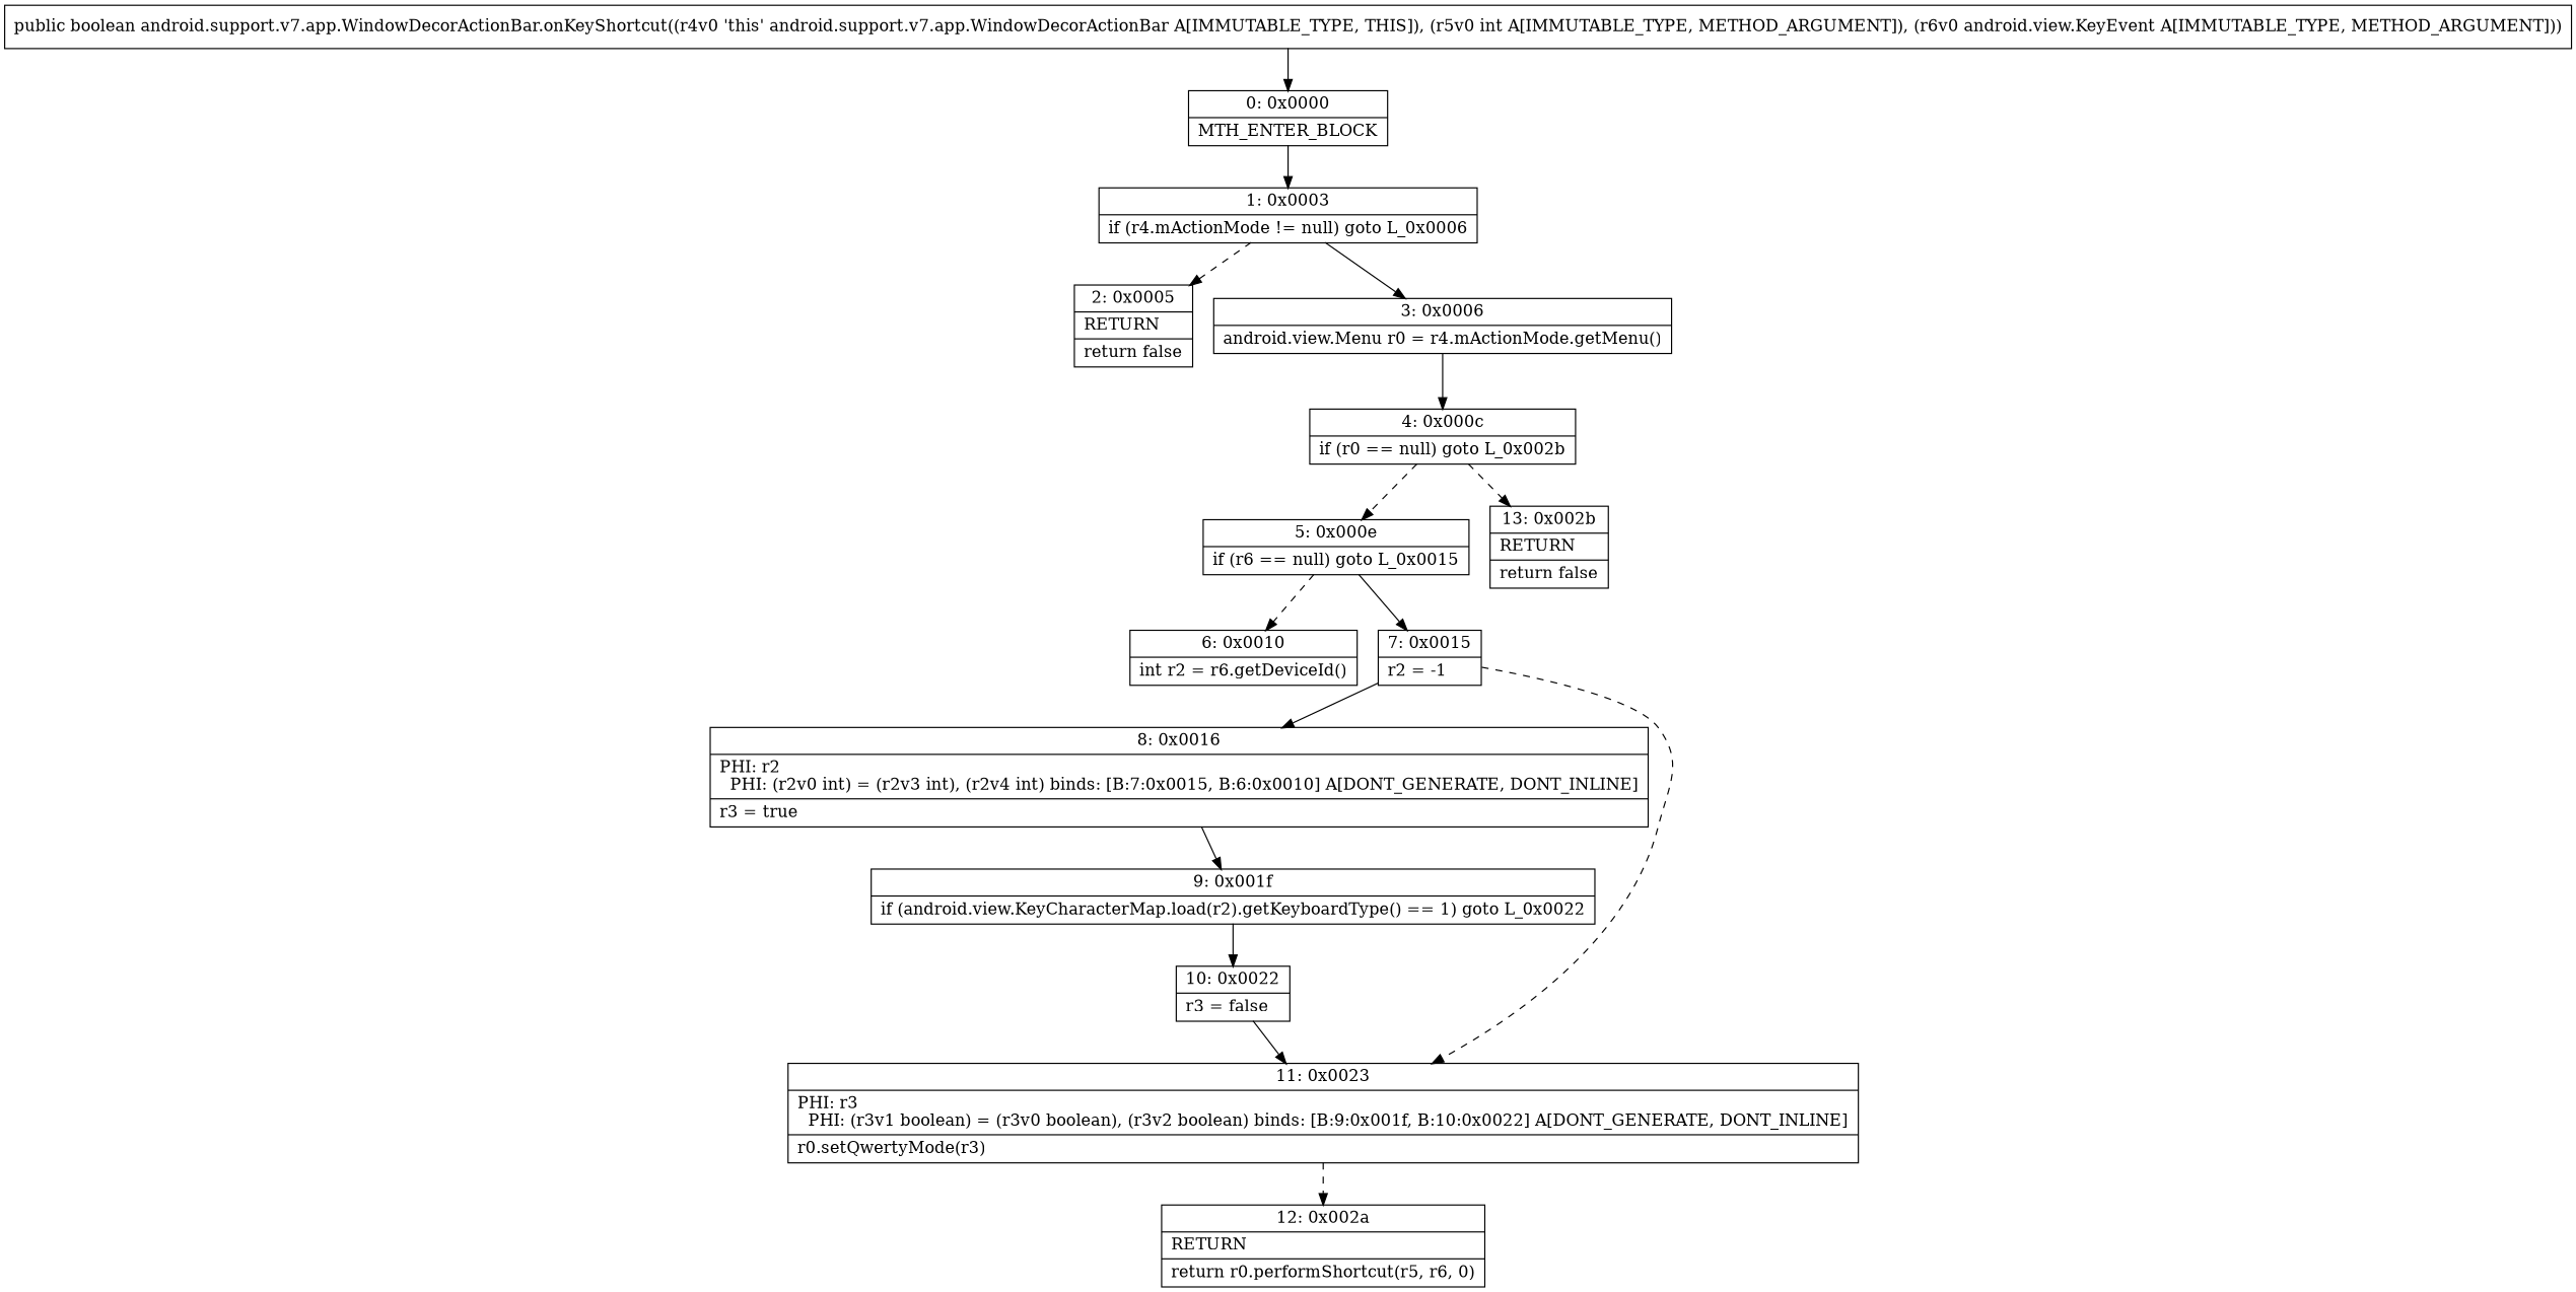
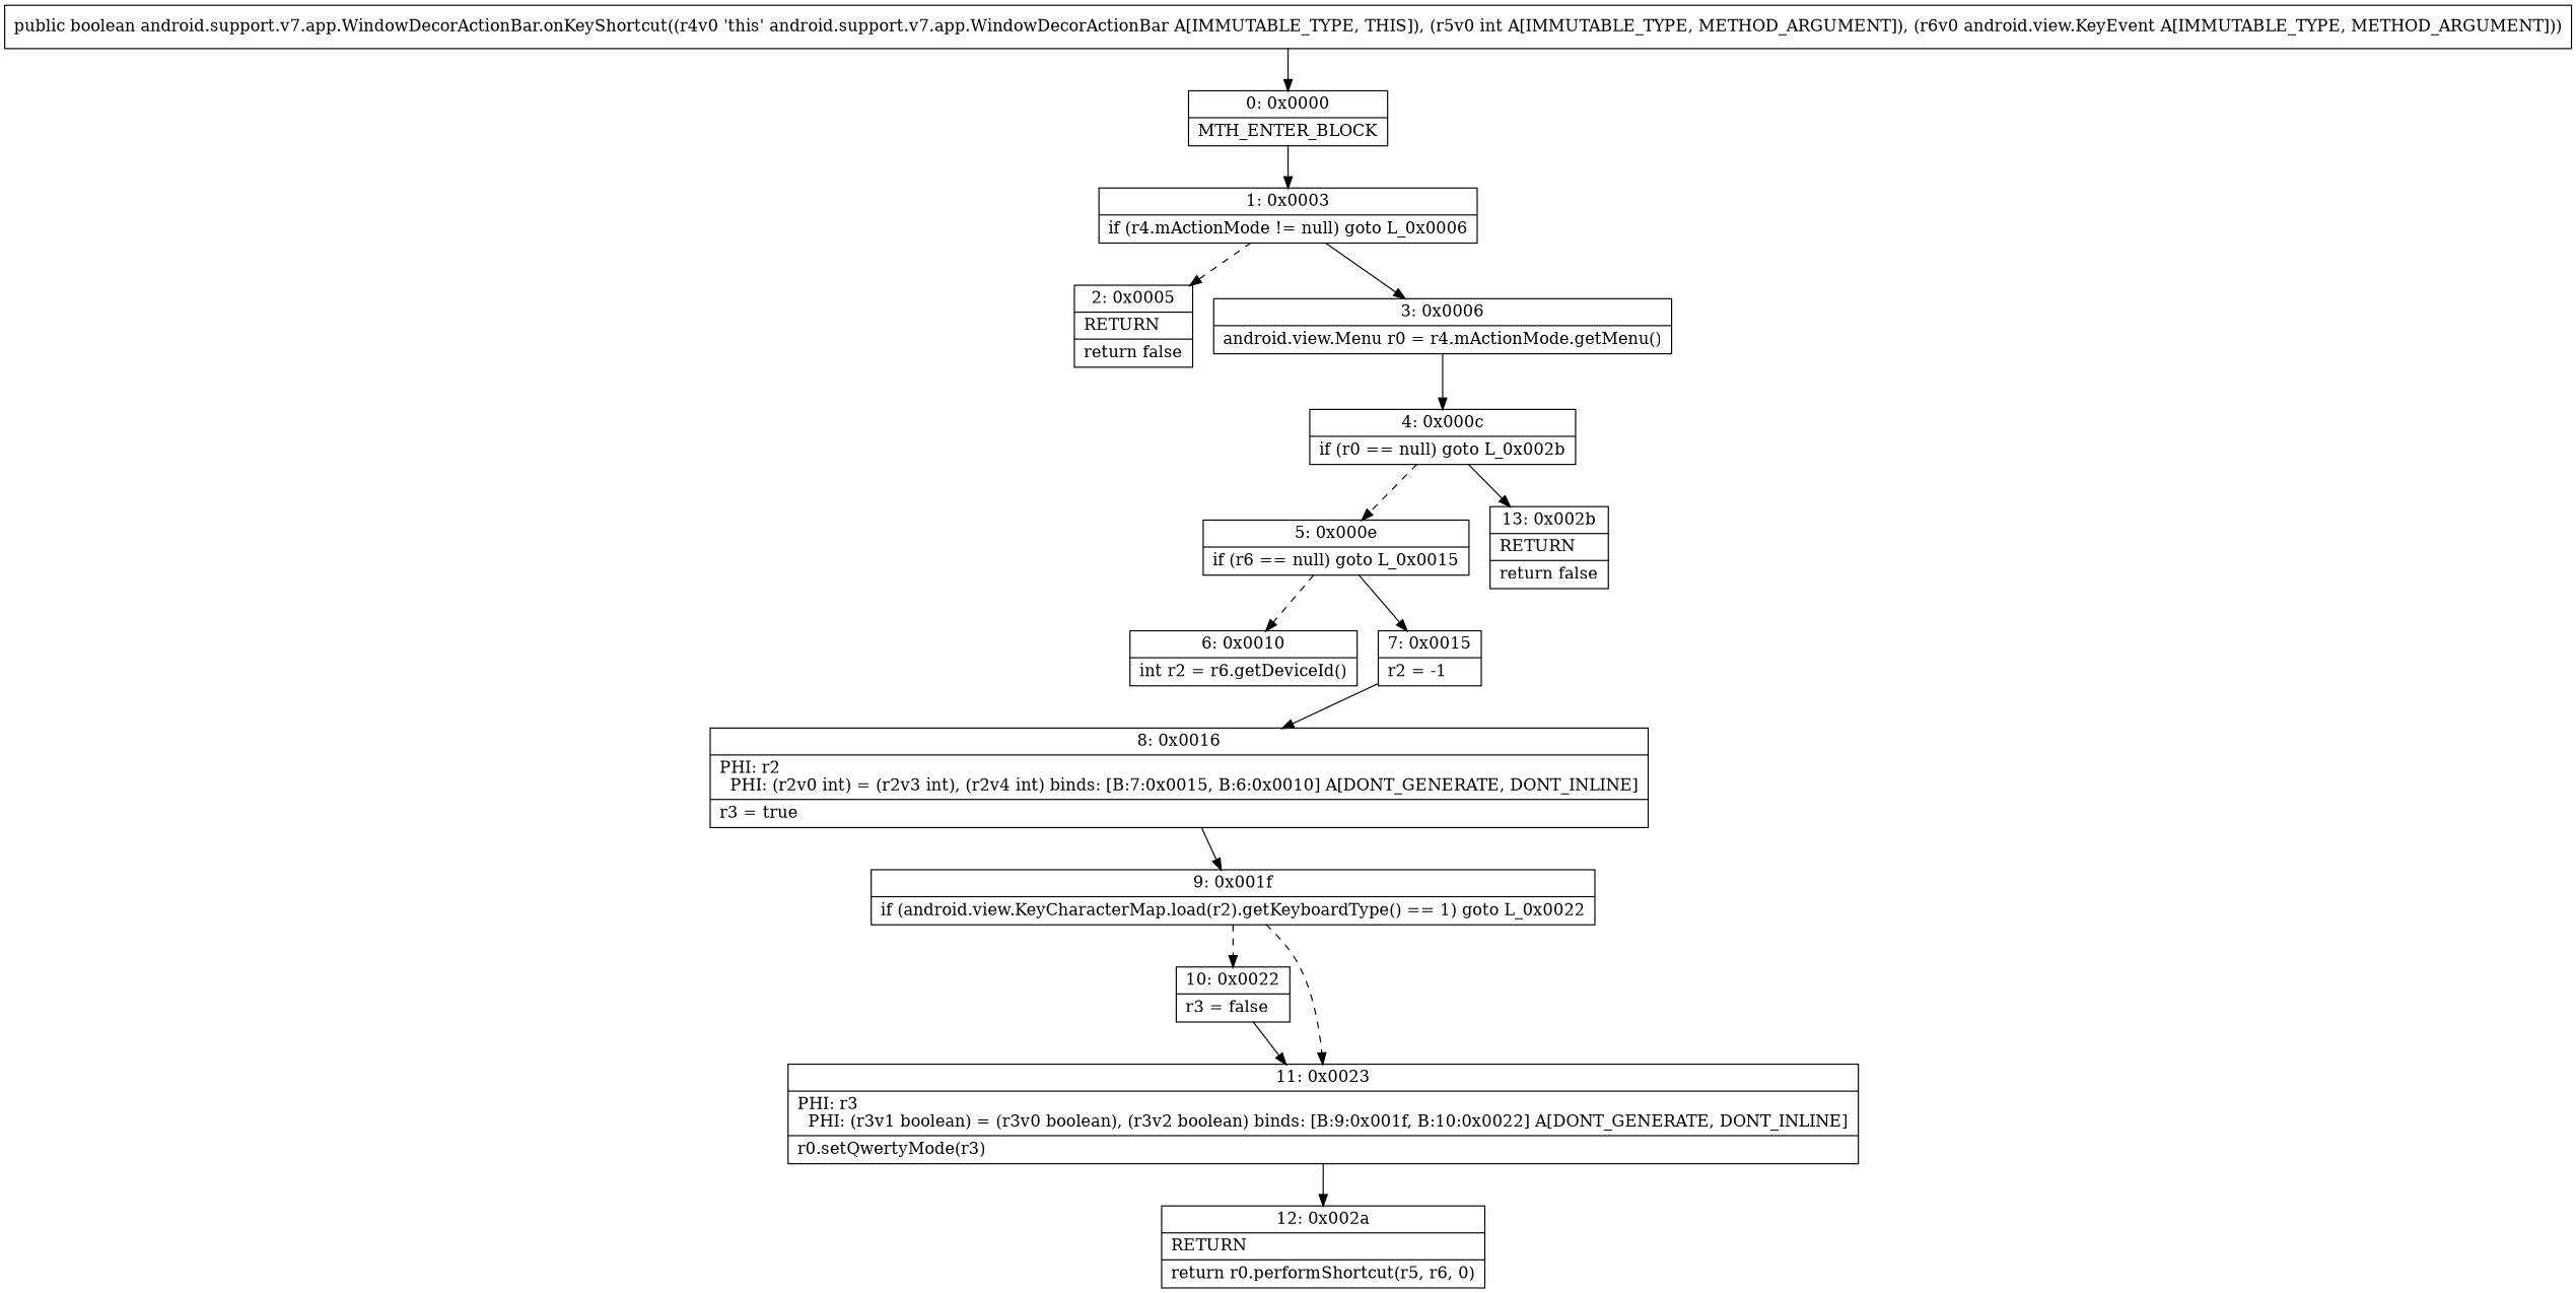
  digraph {
    node [shape=record]
    n1 [label="{0\:\ 0x0000|MTH_ENTER_BLOCK\l}"]
    n2 [label="{1\:\ 0x0003|if (r4.mActionMode != null) goto L_0x0006\l}"]
    n3 [label="{2\:\ 0x0005|RETURN\l|return false\l}"]
    n4 [label="{3\:\ 0x0006|android.view.Menu r0 = r4.mActionMode.getMenu()\l}"]
    n5 [label="{4\:\ 0x000c|if (r0 == null) goto L_0x002b\l}"]
    n6 [label="{5\:\ 0x000e|if (r6 == null) goto L_0x0015\l}"]
    n7 [label="{13\:\ 0x002b|RETURN\l|return false\l}"]
    n8 [label="{6\:\ 0x0010|int r2 = r6.getDeviceId()\l}"]
    n9 [label="{7\:\ 0x0015|r2 = \-1\l}"]
    n10 [label="{8\:\ 0x0016|PHI: r2 \l  PHI: (r2v0 int) = (r2v3 int), (r2v4 int) binds: [B:7:0x0015, B:6:0x0010] A[DONT_GENERATE, DONT_INLINE]\l|r3 = true\l}"]
    n11 [label="{9\:\ 0x001f|if (android.view.KeyCharacterMap.load(r2).getKeyboardType() == 1) goto L_0x0022\l}"]
    n12 [label="{10\:\ 0x0022|r3 = false\l}"]
    n13 [label="{11\:\ 0x0023|PHI: r3 \l  PHI: (r3v1 boolean) = (r3v0 boolean), (r3v2 boolean) binds: [B:9:0x001f, B:10:0x0022] A[DONT_GENERATE, DONT_INLINE]\l|r0.setQwertyMode(r3)\l}"]
    n14 [label="{12\:\ 0x002a|RETURN\l|return r0.performShortcut(r5, r6, 0)\l}"]
    n15 [label="{public boolean android.support.v7.app.WindowDecorActionBar.onKeyShortcut((r4v0 'this' android.support.v7.app.WindowDecorActionBar A[IMMUTABLE_TYPE, THIS]), (r5v0 int A[IMMUTABLE_TYPE, METHOD_ARGUMENT]), (r6v0 android.view.KeyEvent A[IMMUTABLE_TYPE, METHOD_ARGUMENT])) }"]
    n1 -> n2
    n2 -> n3 [style=dashed]
    n2 -> n4
    n4 -> n5
    n5 -> n6 [style=dashed]
-   n5 -> n7 [style=dashed]
+   n5 -> n7
    n6 -> n8 [style=dashed]
    n6 -> n9
    n9 -> n10
    n10 -> n11
-   n11 -> n12
-   n9 -> n13 [style=dashed]
+   n11 -> n12 [style=dashed]
+   n11 -> n13 [style=dashed]
    n12 -> n13
-   n13 -> n14 [style=dashed]
+   n13 -> n14
    n15 -> n1
  }
